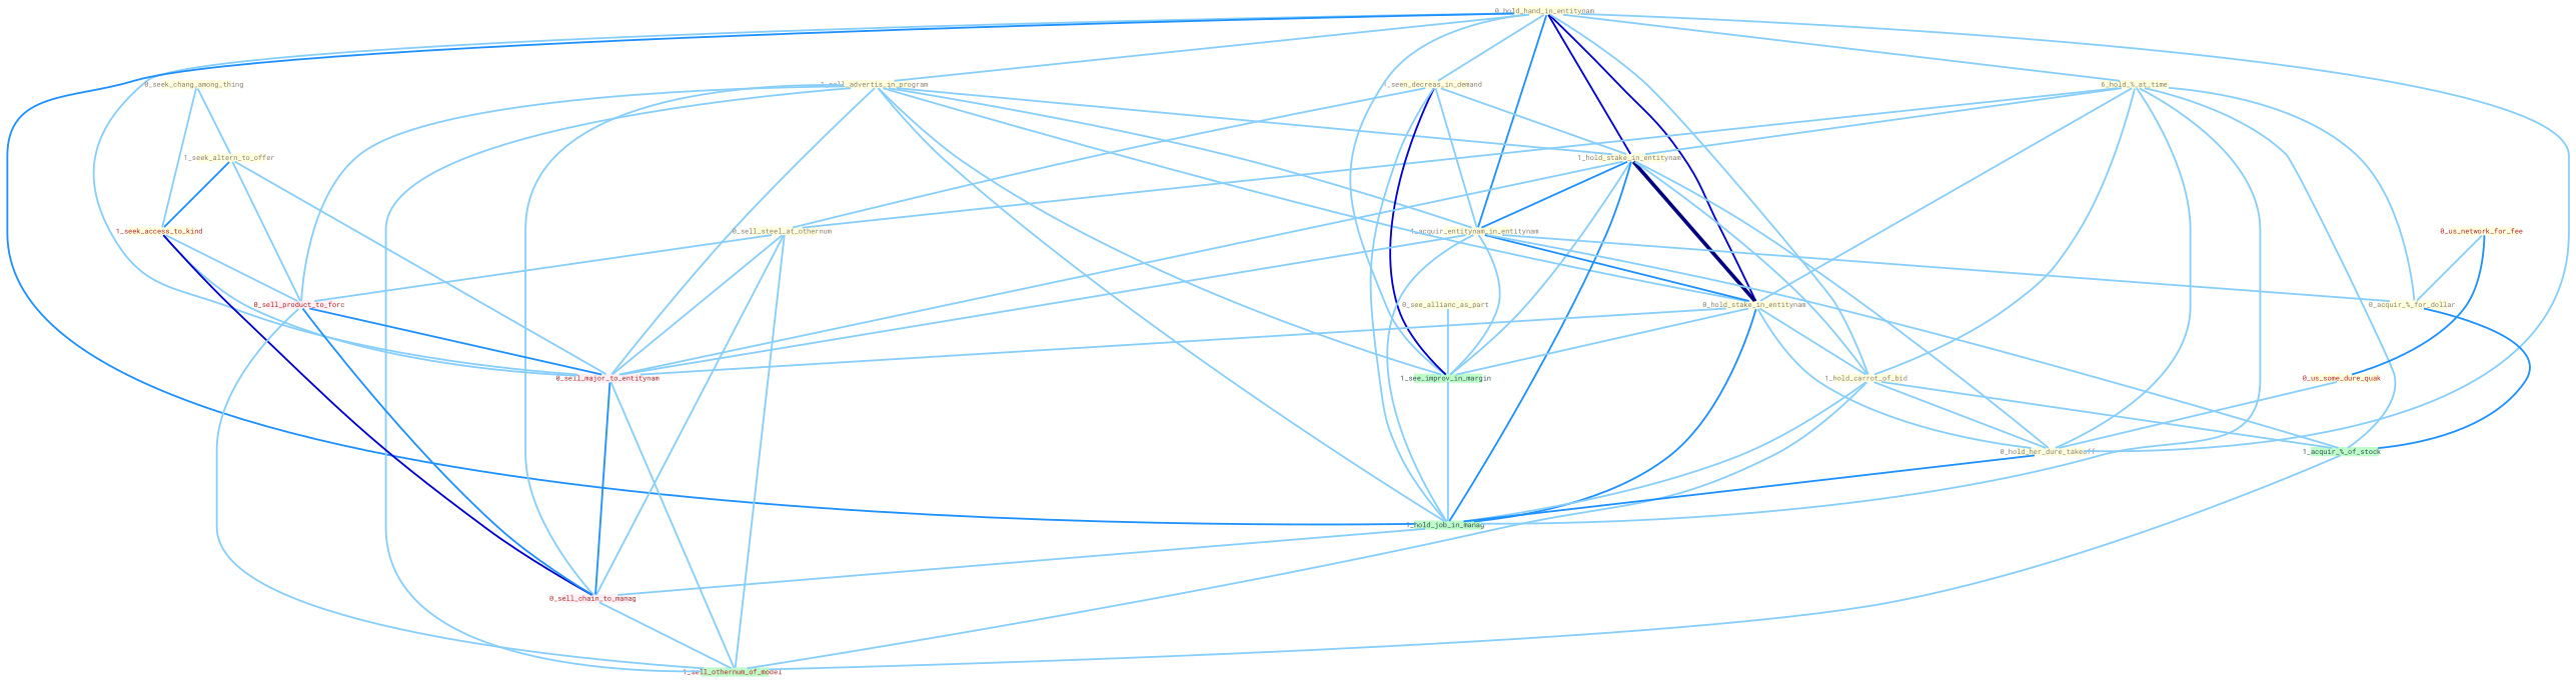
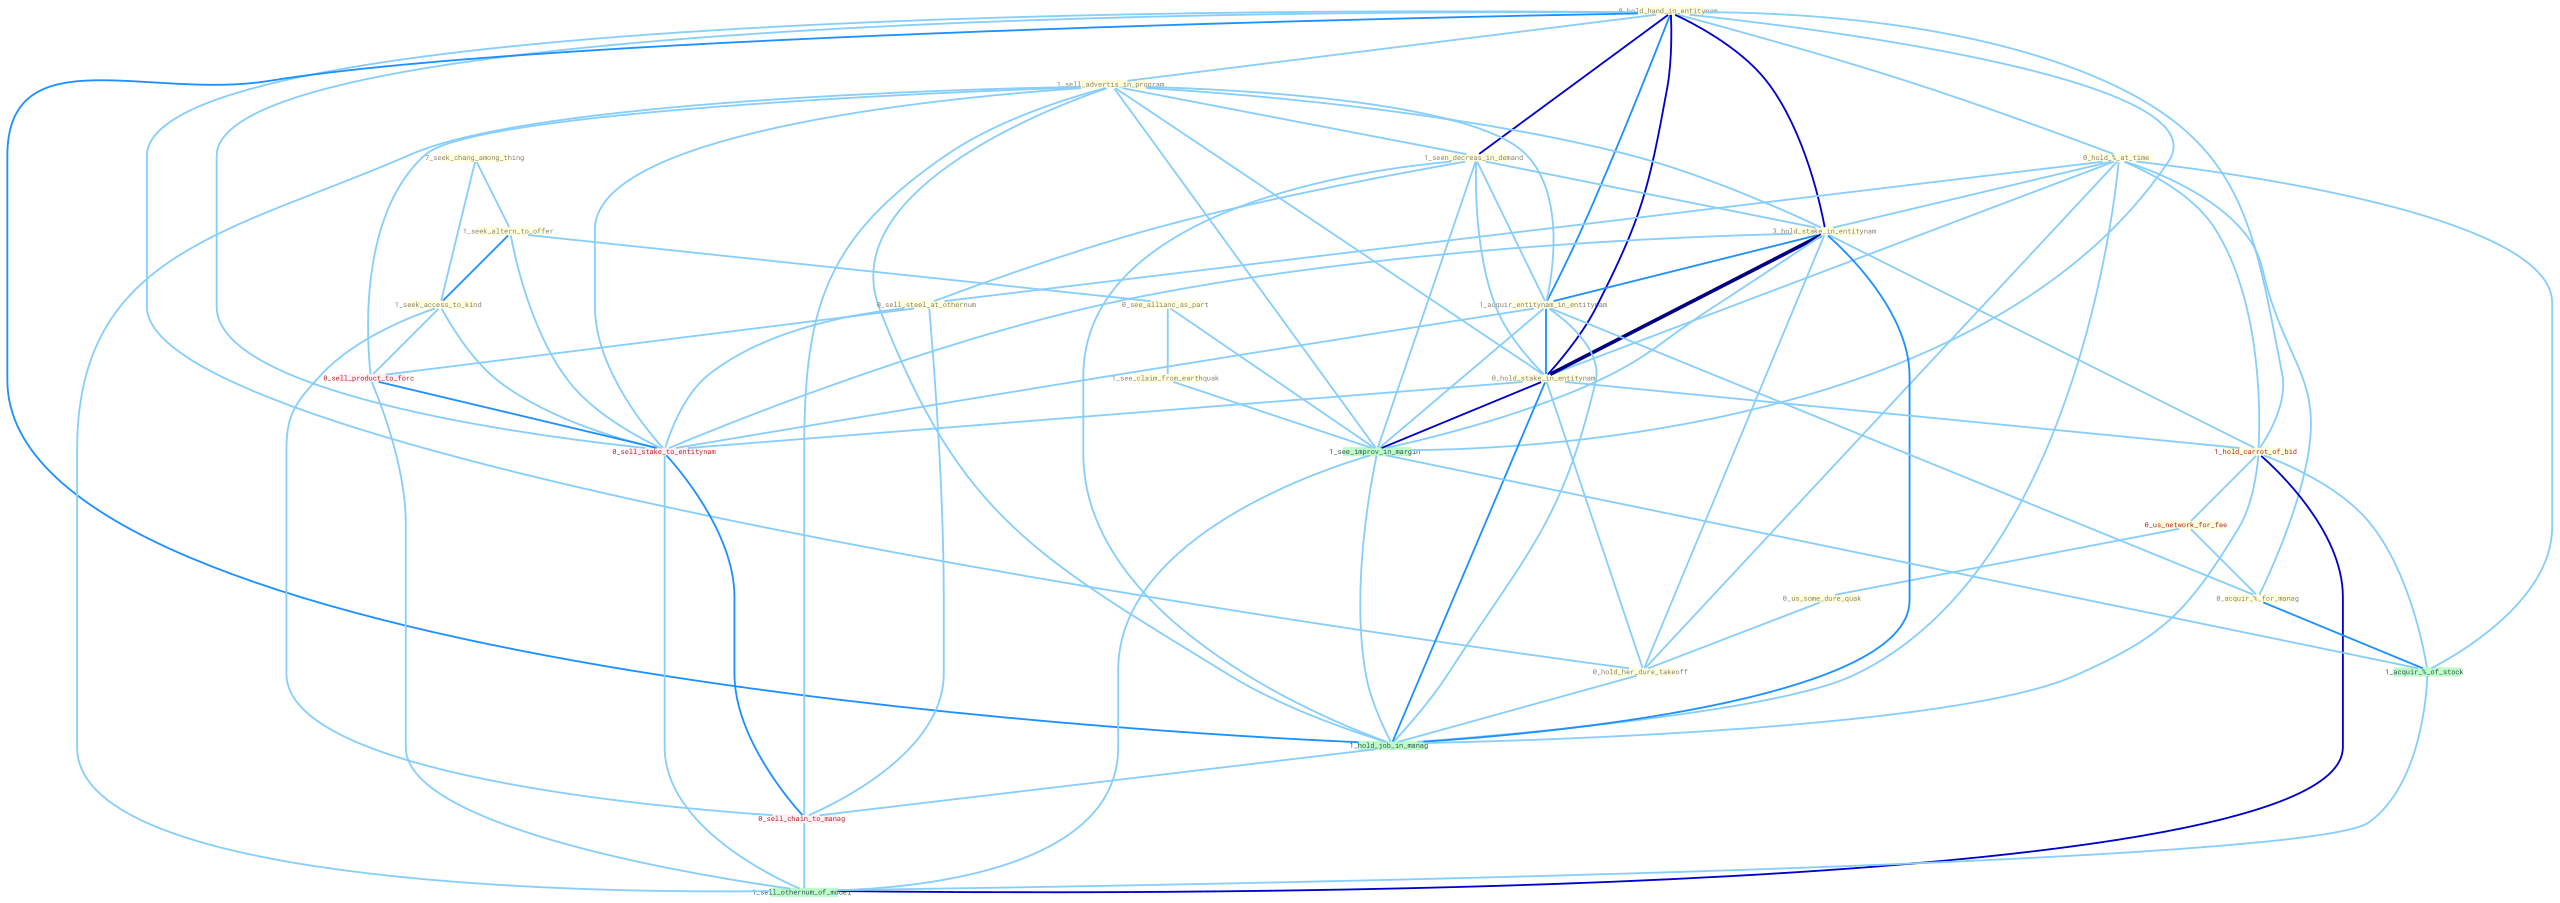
  graph {
    fontname="Roboto Mono"
    node [color="#ffffe0" fixedsize=true fontcolor="#8b7d6b" fontname="Roboto Mono" fontsize=4 shape=polygon style=filled]
    edge [color="#87cefa" fontname="Roboto Mono" w=1]
    "0_hold_hand_in_entitynam " [height=.06 width=.5]
    "1_sell_advertis_in_program " [height=.06 width=.5]
-   "0_seek_chang_among_thing " [height=.06 width=.5]
-   "0_hold_%_at_time " [height=.06 width=.5 label="6_hold_%_at_time"]
+   "0_seek_chang_among_thing " [height=.06 width=.5 label="7_seek_chang_among_thing"]
+   "0_hold_%_at_time " [height=.06 width=.5]
    "0_us_network_for_fee " [fontcolor="#b22222" height=.06 width=.5]
    "1_seen_decreas_in_demand " [height=.06 width=.5]
    "0_see_allianc_as_part " [height=.06 width=.5]
-   "1_hold_stake_in_entitynam " [height=.06 width=.5]
+   "1_hold_stake_in_entitynam " [height=.06 width=.5 label="3_hold_stake_in_entitynam"]
    "1_acquir_entitynam_in_entitynam " [height=.06 width=.5]
-   "0_us_some_dure_quak " [fontcolor="#b22222" height=.06 width=.5]
+   "0_us_some_dure_quak " [height=.06 width=.5]
    "1_seek_altern_to_offer " [height=.06 width=.5]
    "0_hold_stake_in_entitynam " [height=.06 width=.5]
-   "1_seek_access_to_kind " [fontcolor="#b22222" height=.06 width=.5]
-   "1_hold_carrot_of_bid " [height=.06 width=.5]
+   "1_seek_access_to_kind " [height=.06 width=.5]
+   "1_hold_carrot_of_bid " [fontcolor="#b22222" height=.06 width=.5]
    "0_sell_steel_at_othernum " [height=.06 width=.5]
+   "1_see_claim_from_earthquak " [height=.06 width=.5]
    "0_hold_her_dure_takeoff " [height=.06 width=.5]
-   "0_acquir_%_for_dollar " [height=.06 width=.5]
+   "0_acquir_%_for_dollar " [height=.06 width=.5 label="0_acquir_%_for_manag"]
    "0_sell_product_to_forc " [color="#fff0f5" fontcolor="#b22222" height=.06 width=.5]
-   "0_sell_major_to_entitynam " [color="#fff0f5" fontcolor="#b22222" height=.06 width=.5]
+   "0_sell_major_to_entitynam " [color="#fff0f5" fontcolor="#b22222" height=.06 width=.5 label="0_sell_stake_to_entitynam"]
    "0_sell_chain_to_manag " [color="#fff0f5" fontcolor="#b22222" height=.06 width=.5]
    "1_see_improv_in_margin " [color="#BDFCC9" fontcolor="#2f4f4f" height=.06 width=.5]
    "1_hold_job_in_manag " [color="#BDFCC9" fontcolor="#2f4f4f" height=.06 width=.5]
-   "1_sell_othernum_of_model " [color="#BDFCC9" fontcolor="#b22222" height=.06 width=.5]
+   "1_sell_othernum_of_model " [color="#BDFCC9" fontcolor="#2f4f4f" height=.06 width=.5]
    "1_acquir_%_of_stock " [color="#BDFCC9" fontcolor="#2f4f4f" height=.06 width=.5]
    subgraph sub_1 {
      "0_hold_hand_in_entitynam "
      "1_sell_advertis_in_program "
      "0_seek_chang_among_thing "
      "0_hold_%_at_time "
      "0_us_network_for_fee "
      "1_seen_decreas_in_demand "
      "0_see_allianc_as_part "
      "1_hold_stake_in_entitynam "
      "1_acquir_entitynam_in_entitynam "
      "0_us_some_dure_quak "
      "1_seek_altern_to_offer "
      "0_hold_stake_in_entitynam "
      "1_seek_access_to_kind "
      "1_hold_carrot_of_bid "
      "0_sell_steel_at_othernum "
+     "1_see_claim_from_earthquak "
      "0_hold_her_dure_takeoff "
      "0_acquir_%_for_dollar "
    }
    subgraph sub_2 {
      "0_sell_product_to_forc "
      "0_sell_major_to_entitynam "
      "0_sell_chain_to_manag "
    }
    "0_hold_hand_in_entitynam " -- "1_sell_advertis_in_program "
    "0_hold_hand_in_entitynam " -- "0_hold_%_at_time "
-   "0_hold_hand_in_entitynam " -- "1_seen_decreas_in_demand "
+   "0_hold_hand_in_entitynam " -- "1_seen_decreas_in_demand " [color="#0000cd"]
    "0_hold_hand_in_entitynam " -- "1_hold_stake_in_entitynam " [color="#0000cd" w=3]
    "0_hold_hand_in_entitynam " -- "1_acquir_entitynam_in_entitynam " [color="#1e90ff" w=2]
    "0_hold_hand_in_entitynam " -- "0_hold_stake_in_entitynam " [color="#0000cd" w=3]
    "0_hold_hand_in_entitynam " -- "1_hold_carrot_of_bid "
    "0_hold_hand_in_entitynam " -- "0_hold_her_dure_takeoff "
    "0_hold_hand_in_entitynam " -- "0_sell_major_to_entitynam "
    "0_hold_hand_in_entitynam " -- "1_see_improv_in_margin "
    "0_hold_hand_in_entitynam " -- "1_hold_job_in_manag " [color="#1e90ff" w=2]
+   "1_sell_advertis_in_program " -- "1_seen_decreas_in_demand "
    "1_sell_advertis_in_program " -- "1_hold_stake_in_entitynam "
    "1_sell_advertis_in_program " -- "1_acquir_entitynam_in_entitynam "
    "1_sell_advertis_in_program " -- "0_hold_stake_in_entitynam "
    "1_sell_advertis_in_program " -- "0_sell_product_to_forc "
    "1_sell_advertis_in_program " -- "0_sell_major_to_entitynam "
    "1_sell_advertis_in_program " -- "0_sell_chain_to_manag "
    "1_sell_advertis_in_program " -- "1_see_improv_in_margin "
    "1_sell_advertis_in_program " -- "1_hold_job_in_manag "
    "1_sell_advertis_in_program " -- "1_sell_othernum_of_model "
    "0_seek_chang_among_thing " -- "1_seek_altern_to_offer "
    "0_seek_chang_among_thing " -- "1_seek_access_to_kind "
    "0_hold_%_at_time " -- "1_hold_stake_in_entitynam "
    "0_hold_%_at_time " -- "0_hold_stake_in_entitynam "
    "0_hold_%_at_time " -- "1_hold_carrot_of_bid "
    "0_hold_%_at_time " -- "0_sell_steel_at_othernum "
    "0_hold_%_at_time " -- "0_hold_her_dure_takeoff "
    "0_hold_%_at_time " -- "0_acquir_%_for_dollar "
    "0_hold_%_at_time " -- "1_hold_job_in_manag "
    "0_hold_%_at_time " -- "1_acquir_%_of_stock "
-   "0_us_network_for_fee " -- "0_us_some_dure_quak " [color="#1e90ff"]
+   "0_us_network_for_fee " -- "0_us_some_dure_quak "
    "0_us_network_for_fee " -- "0_acquir_%_for_dollar "
    "1_seen_decreas_in_demand " -- "1_hold_stake_in_entitynam "
    "1_seen_decreas_in_demand " -- "1_acquir_entitynam_in_entitynam "
+   "1_seen_decreas_in_demand " -- "0_hold_stake_in_entitynam "
    "1_seen_decreas_in_demand " -- "0_sell_steel_at_othernum "
-   "1_seen_decreas_in_demand " -- "1_see_improv_in_margin " [color="#0000cd"]
+   "1_seen_decreas_in_demand " -- "1_see_improv_in_margin "
    "1_seen_decreas_in_demand " -- "1_hold_job_in_manag "
+   "0_see_allianc_as_part " -- "1_see_claim_from_earthquak "
    "0_see_allianc_as_part " -- "1_see_improv_in_margin "
    "1_hold_stake_in_entitynam " -- "1_acquir_entitynam_in_entitynam " [color="#1e90ff" w=2]
    "1_hold_stake_in_entitynam " -- "0_hold_stake_in_entitynam " [color="#000080" style=bold w=4]
    "1_hold_stake_in_entitynam " -- "1_hold_carrot_of_bid "
    "1_hold_stake_in_entitynam " -- "0_hold_her_dure_takeoff "
    "1_hold_stake_in_entitynam " -- "0_sell_major_to_entitynam "
    "1_hold_stake_in_entitynam " -- "1_see_improv_in_margin "
    "1_hold_stake_in_entitynam " -- "1_hold_job_in_manag " [color="#1e90ff" w=2]
    "1_acquir_entitynam_in_entitynam " -- "0_hold_stake_in_entitynam " [color="#1e90ff" w=2]
    "1_acquir_entitynam_in_entitynam " -- "0_acquir_%_for_dollar "
    "1_acquir_entitynam_in_entitynam " -- "0_sell_major_to_entitynam "
    "1_acquir_entitynam_in_entitynam " -- "1_see_improv_in_margin "
    "1_acquir_entitynam_in_entitynam " -- "1_hold_job_in_manag "
-   "1_acquir_entitynam_in_entitynam " -- "1_acquir_%_of_stock "
+   "1_see_improv_in_margin " -- "1_acquir_%_of_stock "
    "0_us_some_dure_quak " -- "0_hold_her_dure_takeoff "
    "1_seek_altern_to_offer " -- "1_seek_access_to_kind " [color="#1e90ff" w=2]
-   "1_seek_altern_to_offer " -- "0_sell_product_to_forc "
+   "1_seek_altern_to_offer " -- "0_see_allianc_as_part "
    "1_seek_altern_to_offer " -- "0_sell_major_to_entitynam "
    "0_hold_stake_in_entitynam " -- "1_hold_carrot_of_bid "
    "0_hold_stake_in_entitynam " -- "0_hold_her_dure_takeoff "
    "0_hold_stake_in_entitynam " -- "0_sell_major_to_entitynam "
-   "0_hold_stake_in_entitynam " -- "1_see_improv_in_margin "
+   "0_hold_stake_in_entitynam " -- "1_see_improv_in_margin " [color="#0000cd"]
    "0_hold_stake_in_entitynam " -- "1_hold_job_in_manag " [color="#1e90ff" w=2]
    "1_seek_access_to_kind " -- "0_sell_product_to_forc "
    "1_seek_access_to_kind " -- "0_sell_major_to_entitynam "
-   "1_seek_access_to_kind " -- "0_sell_chain_to_manag " [color="#0000cd"]
-   "1_hold_carrot_of_bid " -- "0_hold_her_dure_takeoff "
+   "1_seek_access_to_kind " -- "0_sell_chain_to_manag "
+   "1_hold_carrot_of_bid " -- "0_us_network_for_fee "
    "1_hold_carrot_of_bid " -- "1_hold_job_in_manag "
-   "1_hold_carrot_of_bid " -- "1_sell_othernum_of_model "
+   "1_hold_carrot_of_bid " -- "1_sell_othernum_of_model " [color="#0000cd"]
    "1_hold_carrot_of_bid " -- "1_acquir_%_of_stock "
    "0_sell_steel_at_othernum " -- "0_sell_product_to_forc "
    "0_sell_steel_at_othernum " -- "0_sell_major_to_entitynam "
    "0_sell_steel_at_othernum " -- "0_sell_chain_to_manag "
-   "0_sell_steel_at_othernum " -- "1_sell_othernum_of_model "
-   "0_hold_her_dure_takeoff " -- "1_hold_job_in_manag " [color="#1e90ff"]
+   "1_see_improv_in_margin " -- "1_sell_othernum_of_model "
+   "1_see_claim_from_earthquak " -- "1_see_improv_in_margin "
+   "0_hold_her_dure_takeoff " -- "1_hold_job_in_manag "
    "0_acquir_%_for_dollar " -- "1_acquir_%_of_stock " [color="#1e90ff" w=2]
    "0_sell_product_to_forc " -- "0_sell_major_to_entitynam " [color="#1e90ff" w=2]
-   "0_sell_product_to_forc " -- "0_sell_chain_to_manag " [color="#1e90ff" w=2]
    "0_sell_product_to_forc " -- "1_sell_othernum_of_model "
    "0_sell_major_to_entitynam " -- "0_sell_chain_to_manag " [color="#1e90ff" w=2]
    "0_sell_major_to_entitynam " -- "1_sell_othernum_of_model "
    "0_sell_chain_to_manag " -- "1_sell_othernum_of_model "
    "1_see_improv_in_margin " -- "1_hold_job_in_manag "
    "1_hold_job_in_manag " -- "0_sell_chain_to_manag "
    "1_acquir_%_of_stock " -- "1_sell_othernum_of_model "
  }
